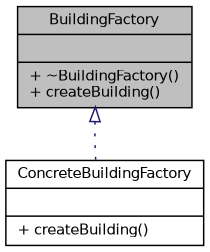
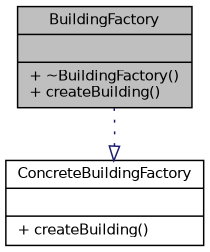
  digraph {
    node [color=black fontname=Helvetica fontsize=10 shape=record style=filled]
    n1 [fillcolor=grey75 fontcolor=black height=0.2 label="{BuildingFactory\n||+ ~BuildingFactory()\l+ createBuilding()\l}" width=0.4]
    n2 [fillcolor=white height=0.2 label="{ConcreteBuildingFactory\n||+ createBuilding()\l}" width=0.4]
-   n1 -> n2 [arrowtail=onormal color=midnightblue dir=back fontname=Helvetica fontsize=10 labelfontname=Helvetica labelfontsize=10 style=dotted]
+   n2 -> n1 [arrowtail=onormal color=midnightblue dir=back fontname=Helvetica fontsize=10 labelfontname=Helvetica labelfontsize=10 style=dotted]
  }
